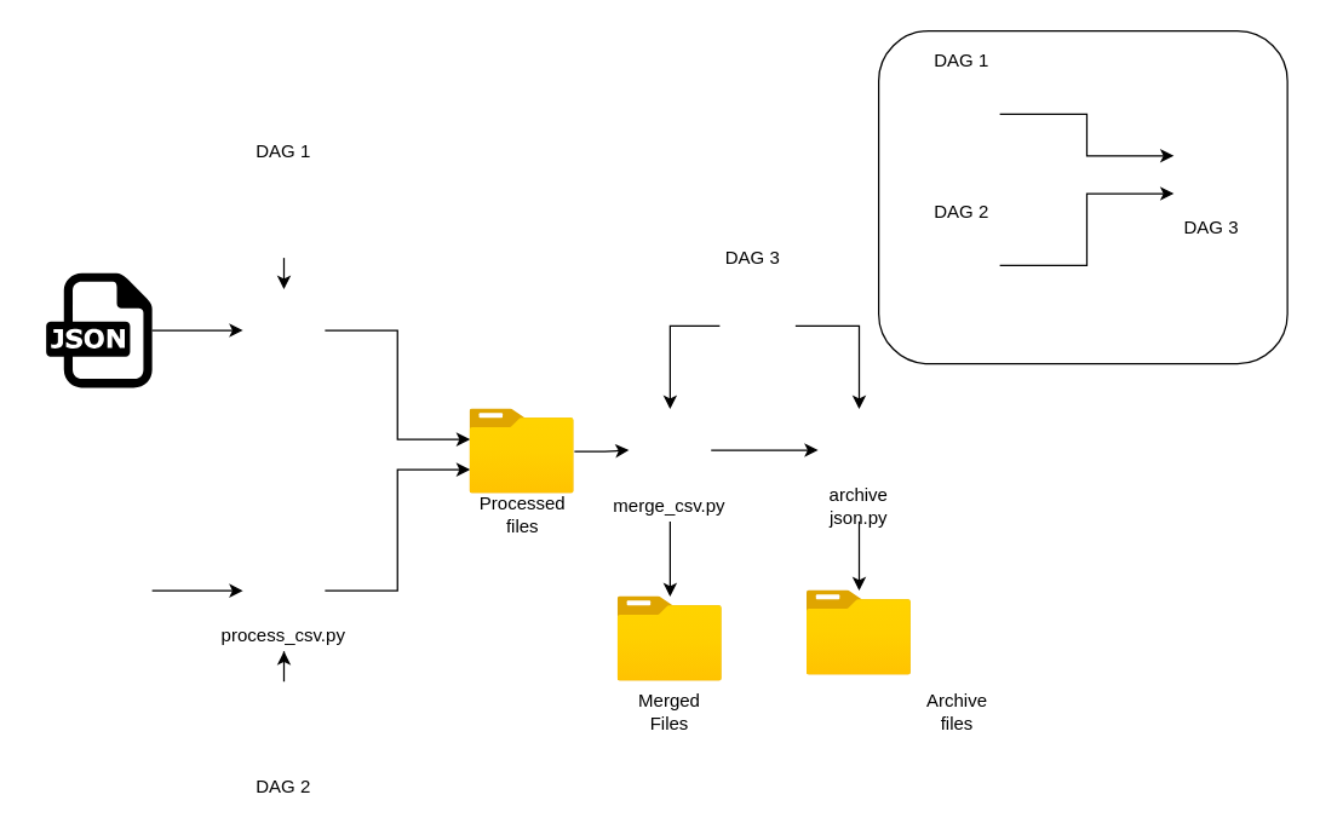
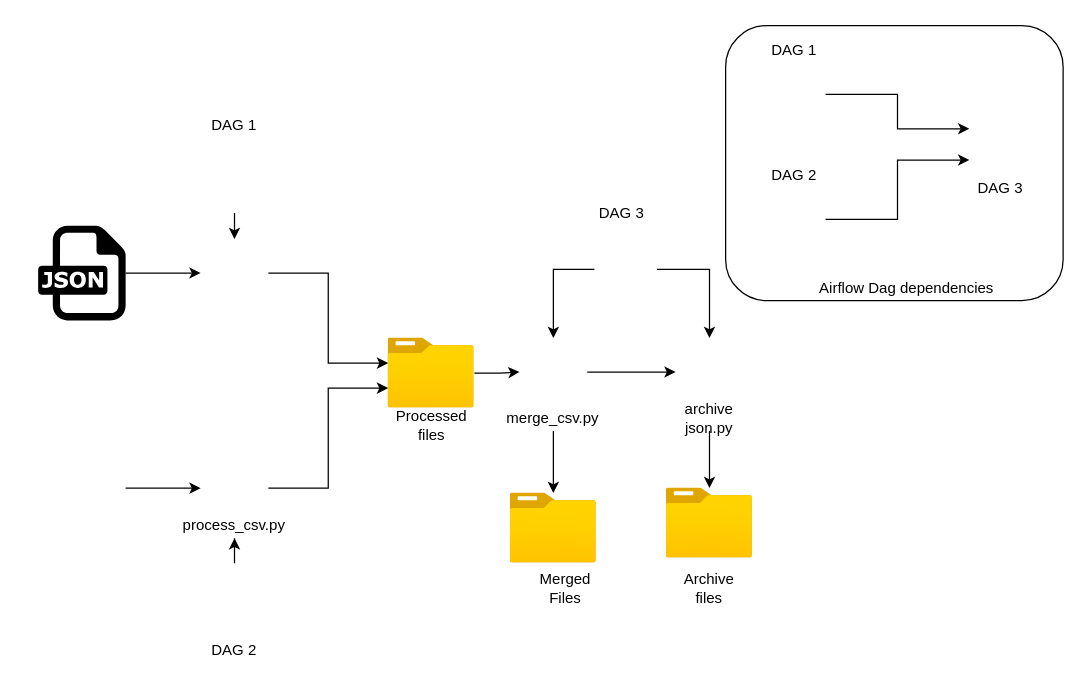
  <mxCell id="0" />
  <mxCell id="1" parent="0" />
  <mxCell id="2" value="" style="rounded=1;whiteSpace=wrap;html=1;labelBackgroundColor=#ffffff;labelBorderColor=none;" vertex="1" parent="1"><mxGeometry x="580" width="270" height="220" as="geometry" y="20" /></mxCell>
  <mxCell id="3" style="edgeStyle=orthogonalEdgeStyle;rounded=0;orthogonalLoop=1;jettySize=auto;html=1;entryX=0;entryY=0.5;entryDx=0;entryDy=0;" edge="1" parent="1" source="4" target="10"><mxGeometry relative="1" as="geometry" /></mxCell>
  <mxCell id="4" value="" style="dashed=0;outlineConnect=0;html=1;align=center;labelPosition=center;verticalLabelPosition=bottom;verticalAlign=top;shape=mxgraph.weblogos.json" vertex="1" parent="1"><mxGeometry x="30" y="180" width="70" height="75.8" as="geometry" /></mxCell>
  <mxCell id="5" style="edgeStyle=orthogonalEdgeStyle;rounded=0;orthogonalLoop=1;jettySize=auto;html=1;entryX=0;entryY=0.5;entryDx=0;entryDy=0;" edge="1" parent="1" source="6" target="12"><mxGeometry relative="1" as="geometry" /></mxCell>
  <mxCell id="6" value="" style="shape=image;html=1;verticalAlign=top;verticalLabelPosition=bottom;labelBackgroundColor=#ffffff;imageAspect=0;aspect=fixed;image=https://cdn3.iconfinder.com/data/icons/file-extension-vol-1/48/csv_file_database_extension_data-128.png" vertex="1" parent="1"><mxGeometry x="20" y="350" width="80" height="80" as="geometry" /></mxCell>
  <mxCell id="7" style="edgeStyle=orthogonalEdgeStyle;rounded=0;orthogonalLoop=1;jettySize=auto;html=1;entryX=0;entryY=0.5;entryDx=0;entryDy=0;" edge="1" parent="1" source="8" target="20"><mxGeometry relative="1" as="geometry" /></mxCell>
  <mxCell id="8" value="" style="aspect=fixed;html=1;points=[];align=center;image;fontSize=12;image=img/lib/azure2/general/Folder_Blank.svg;" vertex="1" parent="1"><mxGeometry x="310" y="270" width="69" height="56.0" as="geometry" /></mxCell>
  <mxCell id="9" style="edgeStyle=orthogonalEdgeStyle;rounded=0;orthogonalLoop=1;jettySize=auto;html=1;entryX=0;entryY=0.357;entryDx=0;entryDy=0;entryPerimeter=0;" edge="1" parent="1" source="10" target="8"><mxGeometry relative="1" as="geometry" /></mxCell>
  <mxCell id="10" value="" style="shape=image;html=1;verticalAlign=top;verticalLabelPosition=bottom;labelBackgroundColor=#ffffff;imageAspect=0;aspect=fixed;image=https://cdn4.iconfinder.com/data/icons/logos-and-brands/512/267_Python_logo-128.png;fontStyle=0" vertex="1" parent="1"><mxGeometry x="160" y="190.8" width="54.2" height="54.2" as="geometry" /></mxCell>
  <mxCell id="11" style="edgeStyle=orthogonalEdgeStyle;rounded=0;orthogonalLoop=1;jettySize=auto;html=1;entryX=0;entryY=0.714;entryDx=0;entryDy=0;entryPerimeter=0;" edge="1" parent="1" source="12" target="8"><mxGeometry relative="1" as="geometry" /></mxCell>
  <mxCell id="12" value="" style="shape=image;html=1;verticalAlign=top;verticalLabelPosition=bottom;labelBackgroundColor=#ffffff;imageAspect=0;aspect=fixed;image=https://cdn4.iconfinder.com/data/icons/logos-and-brands/512/267_Python_logo-128.png" vertex="1" parent="1"><mxGeometry x="160" y="362.9" width="54.2" height="54.2" as="geometry" /></mxCell>
  <mxCell id="13" value="process_csv.py" style="text;html=1;strokeColor=none;fillColor=none;align=center;verticalAlign=middle;whiteSpace=wrap;rounded=0;" vertex="1" parent="1"><mxGeometry x="167.1" y="410" width="40" height="20" as="geometry" /></mxCell>
  <mxCell id="14" style="edgeStyle=orthogonalEdgeStyle;rounded=0;orthogonalLoop=1;jettySize=auto;html=1;exitX=0.5;exitY=1;exitDx=0;exitDy=0;entryX=0.5;entryY=0;entryDx=0;entryDy=0;" edge="1" parent="1" source="15" target="10"><mxGeometry relative="1" as="geometry" /></mxCell>
  <mxCell id="15" value="" style="shape=image;imageAspect=0;aspect=fixed;verticalLabelPosition=bottom;verticalAlign=top;image=https://airflow.apache.org/docs/apache-airflow/stable/_images/pin_large.png;" vertex="1" parent="1"><mxGeometry x="162.1" y="120" width="50" height="50" as="geometry" /></mxCell>
  <mxCell id="16" style="edgeStyle=orthogonalEdgeStyle;rounded=0;orthogonalLoop=1;jettySize=auto;html=1;exitX=0.5;exitY=0;exitDx=0;exitDy=0;" edge="1" parent="1" source="17" target="13"><mxGeometry relative="1" as="geometry" /></mxCell>
  <mxCell id="17" value="" style="shape=image;imageAspect=0;aspect=fixed;verticalLabelPosition=bottom;verticalAlign=top;image=https://airflow.apache.org/docs/apache-airflow/stable/_images/pin_large.png;" vertex="1" parent="1"><mxGeometry x="162.1" y="450" width="50" height="50" as="geometry" /></mxCell>
  <mxCell id="18" value="Processed files" style="text;html=1;strokeColor=none;fillColor=none;align=center;verticalAlign=middle;whiteSpace=wrap;rounded=0;" vertex="1" parent="1"><mxGeometry x="324.5" y="330" width="40" height="20" as="geometry" /></mxCell>
  <mxCell id="19" style="edgeStyle=orthogonalEdgeStyle;rounded=0;orthogonalLoop=1;jettySize=auto;html=1;entryX=0;entryY=0.5;entryDx=0;entryDy=0;" edge="1" parent="1" source="20" target="26"><mxGeometry relative="1" as="geometry" /></mxCell>
  <mxCell id="20" value="" style="shape=image;html=1;verticalAlign=top;verticalLabelPosition=bottom;labelBackgroundColor=#ffffff;imageAspect=0;aspect=fixed;image=https://cdn4.iconfinder.com/data/icons/logos-and-brands/512/267_Python_logo-128.png;fontStyle=0" vertex="1" parent="1"><mxGeometry x="415.1" y="270" width="54.2" height="54.2" as="geometry" /></mxCell>
  <mxCell id="21" style="edgeStyle=orthogonalEdgeStyle;rounded=0;orthogonalLoop=1;jettySize=auto;html=1;entryX=0.5;entryY=0;entryDx=0;entryDy=0;" edge="1" parent="1" source="23" target="20"><mxGeometry relative="1" as="geometry" /></mxCell>
  <mxCell id="22" style="edgeStyle=orthogonalEdgeStyle;rounded=0;orthogonalLoop=1;jettySize=auto;html=1;entryX=0.5;entryY=0;entryDx=0;entryDy=0;" edge="1" parent="1" source="23" target="26"><mxGeometry relative="1" as="geometry" /></mxCell>
  <mxCell id="23" value="" style="shape=image;imageAspect=0;aspect=fixed;verticalLabelPosition=bottom;verticalAlign=top;image=https://airflow.apache.org/docs/apache-airflow/stable/_images/pin_large.png;" vertex="1" parent="1"><mxGeometry x="475" y="190" width="50" height="50" as="geometry" /></mxCell>
  <mxCell id="24" style="edgeStyle=orthogonalEdgeStyle;rounded=0;orthogonalLoop=1;jettySize=auto;html=1;exitX=0.5;exitY=1;exitDx=0;exitDy=0;" edge="1" parent="1" source="25" target="31"><mxGeometry relative="1" as="geometry" /></mxCell>
  <mxCell id="25" value="merge_csv.py&lt;br&gt;" style="text;html=1;strokeColor=none;fillColor=none;align=center;verticalAlign=middle;whiteSpace=wrap;rounded=0;" vertex="1" parent="1"><mxGeometry x="422.2" y="324.2" width="40" height="20" as="geometry" /></mxCell>
  <mxCell id="26" value="" style="shape=image;html=1;verticalAlign=top;verticalLabelPosition=bottom;labelBackgroundColor=#ffffff;imageAspect=0;aspect=fixed;image=https://cdn4.iconfinder.com/data/icons/logos-and-brands/512/267_Python_logo-128.png;fontStyle=0" vertex="1" parent="1"><mxGeometry x="540" y="270" width="54.2" height="54.2" as="geometry" /></mxCell>
  <mxCell id="27" style="edgeStyle=orthogonalEdgeStyle;rounded=0;orthogonalLoop=1;jettySize=auto;html=1;" edge="1" parent="1" source="28" target="29"><mxGeometry relative="1" as="geometry" /></mxCell>
  <mxCell id="28" value="archive json.py" style="text;html=1;strokeColor=none;fillColor=none;align=center;verticalAlign=middle;whiteSpace=wrap;rounded=0;" vertex="1" parent="1"><mxGeometry x="547.1" y="324.2" width="40" height="20" as="geometry" /></mxCell>
  <mxCell id="29" value="" style="aspect=fixed;html=1;points=[];align=center;image;fontSize=12;image=img/lib/azure2/general/Folder_Blank.svg;" vertex="1" parent="1"><mxGeometry x="532.6" y="390" width="69" height="56.0" as="geometry" /></mxCell>
- <mxCell id="30" value="Archive files" style="text;html=1;strokeColor=none;fillColor=none;align=center;verticalAlign=middle;whiteSpace=wrap;rounded=0;" vertex="1" parent="1"><mxGeometry x="612.1" y="460" width="40" height="20" as="geometry" /></mxCell>
+ <mxCell id="30" value="Archive files" style="text;html=1;strokeColor=none;fillColor=none;align=center;verticalAlign=middle;whiteSpace=wrap;rounded=0;" vertex="1" parent="1"><mxGeometry x="547.1" y="460" width="40" height="20" as="geometry" /></mxCell>
  <mxCell id="31" value="" style="aspect=fixed;html=1;points=[];align=center;image;fontSize=12;image=img/lib/azure2/general/Folder_Blank.svg;" vertex="1" parent="1"><mxGeometry x="407.7" y="394" width="69" height="56.0" as="geometry" /></mxCell>
- <mxCell id="32" value="Merged Files&lt;br&gt;" style="text;html=1;strokeColor=none;fillColor=none;align=center;verticalAlign=middle;whiteSpace=wrap;rounded=0;" vertex="1" parent="1"><mxGeometry x="422.2" y="460" width="40" height="20" as="geometry" /></mxCell>
+ <mxCell id="32" value="Merged Files&lt;br&gt;" style="text;html=1;strokeColor=none;fillColor=none;align=center;verticalAlign=middle;whiteSpace=wrap;rounded=0;" vertex="1" parent="1"><mxGeometry x="432.2" y="460" width="40" height="20" as="geometry" /></mxCell>
  <mxCell id="33" value="DAG 1" style="text;html=1;strokeColor=none;fillColor=none;align=center;verticalAlign=middle;whiteSpace=wrap;rounded=0;" vertex="1" parent="1"><mxGeometry x="167.1" y="90" width="40" height="20" as="geometry" /></mxCell>
  <mxCell id="34" value="DAG 2" style="text;html=1;strokeColor=none;fillColor=none;align=center;verticalAlign=middle;whiteSpace=wrap;rounded=0;" vertex="1" parent="1"><mxGeometry x="167.1" y="510" width="40" height="20" as="geometry" /></mxCell>
  <mxCell id="35" value="DAG 3" style="text;html=1;strokeColor=none;fillColor=none;align=center;verticalAlign=middle;whiteSpace=wrap;rounded=0;" vertex="1" parent="1"><mxGeometry x="476.7" y="160" width="40" height="20" as="geometry" /></mxCell>
  <mxCell id="36" style="edgeStyle=orthogonalEdgeStyle;rounded=0;orthogonalLoop=1;jettySize=auto;html=1;entryX=0;entryY=0.25;entryDx=0;entryDy=0;" edge="1" parent="1" source="37" target="40"><mxGeometry relative="1" as="geometry" /></mxCell>
  <mxCell id="37" value="" style="shape=image;imageAspect=0;aspect=fixed;verticalLabelPosition=bottom;verticalAlign=top;image=https://airflow.apache.org/docs/apache-airflow/stable/_images/pin_large.png;" vertex="1" parent="1"><mxGeometry x="610" y="50" width="50" height="50" as="geometry" /></mxCell>
  <mxCell id="38" style="edgeStyle=orthogonalEdgeStyle;rounded=0;orthogonalLoop=1;jettySize=auto;html=1;entryX=0;entryY=0.75;entryDx=0;entryDy=0;" edge="1" parent="1" source="39" target="40"><mxGeometry relative="1" as="geometry" /></mxCell>
  <mxCell id="39" value="" style="shape=image;imageAspect=0;aspect=fixed;verticalLabelPosition=bottom;verticalAlign=top;image=https://airflow.apache.org/docs/apache-airflow/stable/_images/pin_large.png;" vertex="1" parent="1"><mxGeometry x="610" y="150" width="50" height="50" as="geometry" /></mxCell>
  <mxCell id="40" value="" style="shape=image;imageAspect=0;aspect=fixed;verticalLabelPosition=bottom;verticalAlign=top;image=https://airflow.apache.org/docs/apache-airflow/stable/_images/pin_large.png;" vertex="1" parent="1"><mxGeometry x="775" y="90" width="50" height="50" as="geometry" /></mxCell>
  <mxCell id="41" value="DAG 1" style="text;html=1;strokeColor=none;fillColor=none;align=center;verticalAlign=middle;whiteSpace=wrap;rounded=0;" vertex="1" parent="1"><mxGeometry x="615" y="30" width="40" height="20" as="geometry" /></mxCell>
  <mxCell id="42" value="DAG 2" style="text;html=1;strokeColor=none;fillColor=none;align=center;verticalAlign=middle;whiteSpace=wrap;rounded=0;" vertex="1" parent="1"><mxGeometry x="615" y="130" width="40" height="20" as="geometry" /></mxCell>
  <mxCell id="43" value="DAG 3" style="text;html=1;strokeColor=none;fillColor=none;align=center;verticalAlign=middle;whiteSpace=wrap;rounded=0;" vertex="1" parent="1"><mxGeometry x="780" y="140" width="40" height="20" as="geometry" /></mxCell>
+ <mxCell id="44" value="Airflow Dag dependencies" style="text;html=1;strokeColor=none;fillColor=none;align=center;verticalAlign=middle;whiteSpace=wrap;rounded=0;labelBackgroundColor=#ffffff;" vertex="1" parent="1"><mxGeometry x="650" y="220" width="150" height="20" as="geometry" /></mxCell>
